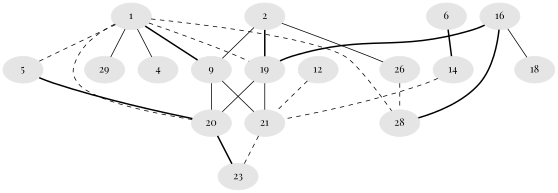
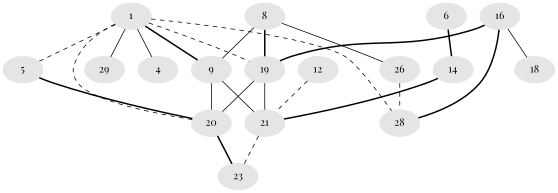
  graph {
    fontname="Playfair Display"
    node [color=gray90 fontname="Playfair Display" style=filled]
    edge [fontname="Playfair Display" style=solid weight=1.0]
    1
    4
    5
    9
    19
    20
    28
    29
    21
    16
    18
    23
    6
    14
-   8 [label=2]
+   8
    26
    12
    1 -- 4
    1 -- 5 [style=dashed weight=2.0]
    1 -- 9 [style=bold]
    1 -- 19 [style=dashed]
    1 -- 20 [style=dashed]
    1 -- 28 [style=dashed]
    1 -- 29
    5 -- 20 [style=bold]
    9 -- 20
    9 -- 21
    19 -- 20
    19 -- 21
    20 -- 23 [style=bold]
    21 -- 23 [style=dashed]
    16 -- 19 [style=bold]
    16 -- 28 [style=bold]
    16 -- 18
    6 -- 14 [style=bold]
-   14 -- 21 [style=dashed]
+   14 -- 21 [style=bold]
    8 -- 9
    8 -- 19 [style=bold]
    8 -- 26
    26 -- 28 [style=dashed]
    12 -- 21 [style=dashed]
  }
